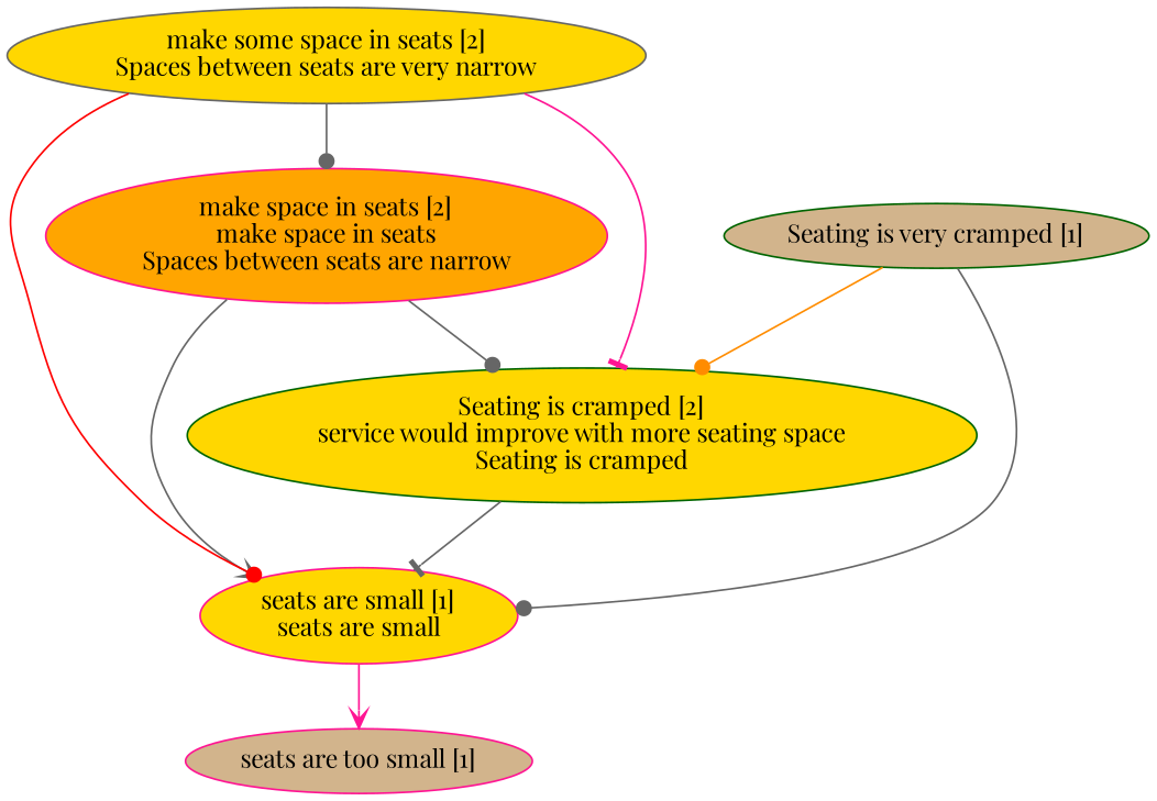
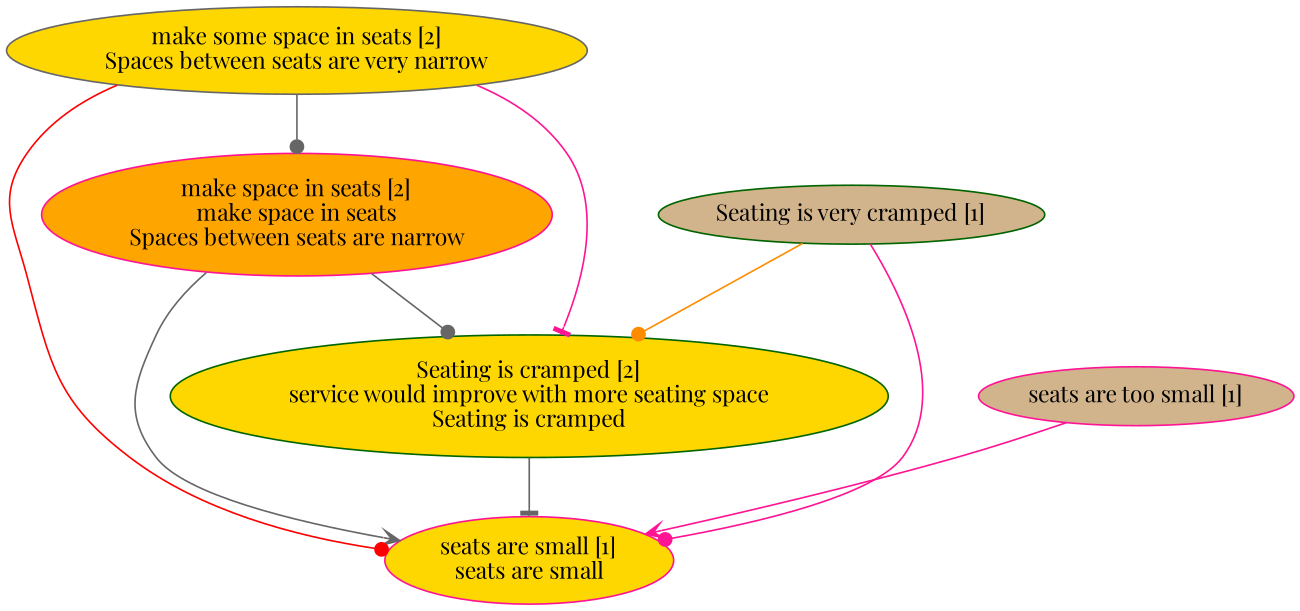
  digraph {
    fontname="Playfair Display"
    node [color=deeppink fillcolor=gold fontname="Playfair Display" style=filled]
    edge [arrowhead=dot color=gray40 fontname="Playfair Display"]
    "make space in seats [2]\nmake space in seats\nSpaces between seats are narrow" [fillcolor=orange]
    "Seating is cramped [2]\nservice would improve with more seating space\nSeating is cramped" [color=darkgreen]
    "seats are small [1]\nseats are small"
    "make some space in seats [2]\nSpaces between seats are very narrow" [color=gray40]
    "Seating is very cramped [1]" [color=darkgreen fillcolor=tan]
    "seats are too small [1]" [fillcolor=tan]
    "make space in seats [2]\nmake space in seats\nSpaces between seats are narrow" -> "Seating is cramped [2]\nservice would improve with more seating space\nSeating is cramped"
    "make space in seats [2]\nmake space in seats\nSpaces between seats are narrow" -> "seats are small [1]\nseats are small" [arrowhead=vee]
    "Seating is cramped [2]\nservice would improve with more seating space\nSeating is cramped" -> "seats are small [1]\nseats are small" [arrowhead=tee]
    "make some space in seats [2]\nSpaces between seats are very narrow" -> "make space in seats [2]\nmake space in seats\nSpaces between seats are narrow"
    "make some space in seats [2]\nSpaces between seats are very narrow" -> "Seating is cramped [2]\nservice would improve with more seating space\nSeating is cramped" [arrowhead=tee color=deeppink]
    "make some space in seats [2]\nSpaces between seats are very narrow" -> "seats are small [1]\nseats are small" [color=red]
    "Seating is very cramped [1]" -> "Seating is cramped [2]\nservice would improve with more seating space\nSeating is cramped" [color=darkorange]
-   "Seating is very cramped [1]" -> "seats are small [1]\nseats are small"
-   "seats are small [1]\nseats are small" -> "seats are too small [1]" [arrowhead=vee color=deeppink]
+   "Seating is very cramped [1]" -> "seats are small [1]\nseats are small" [color=deeppink]
+   "seats are too small [1]" -> "seats are small [1]\nseats are small" [arrowhead=vee color=deeppink]
  }
